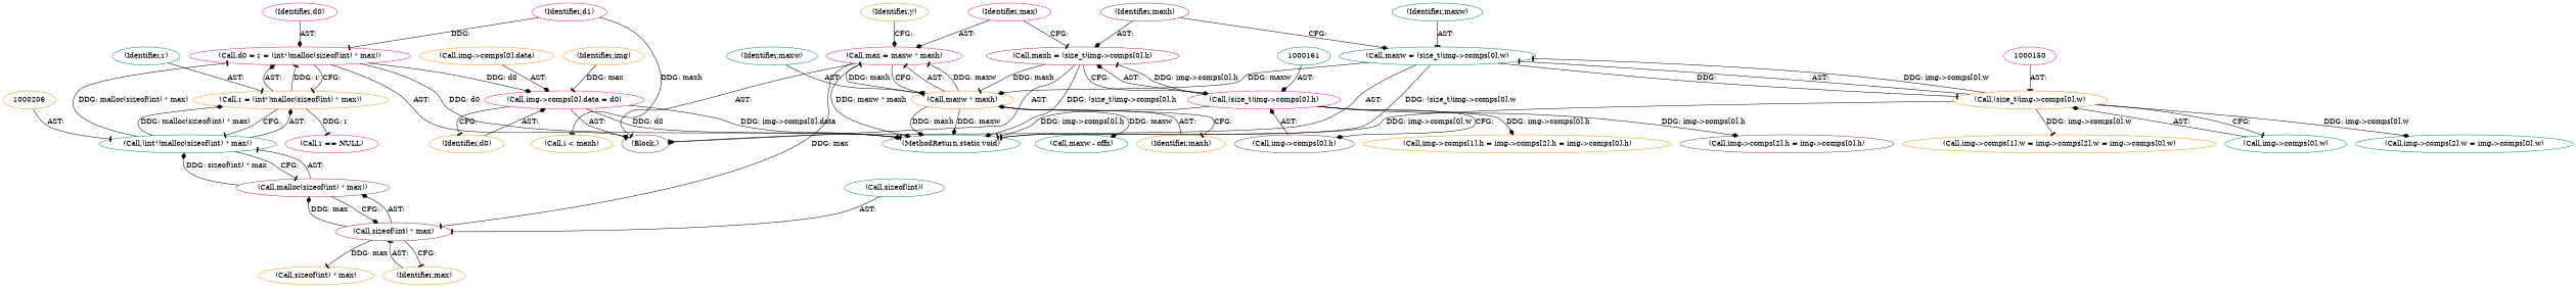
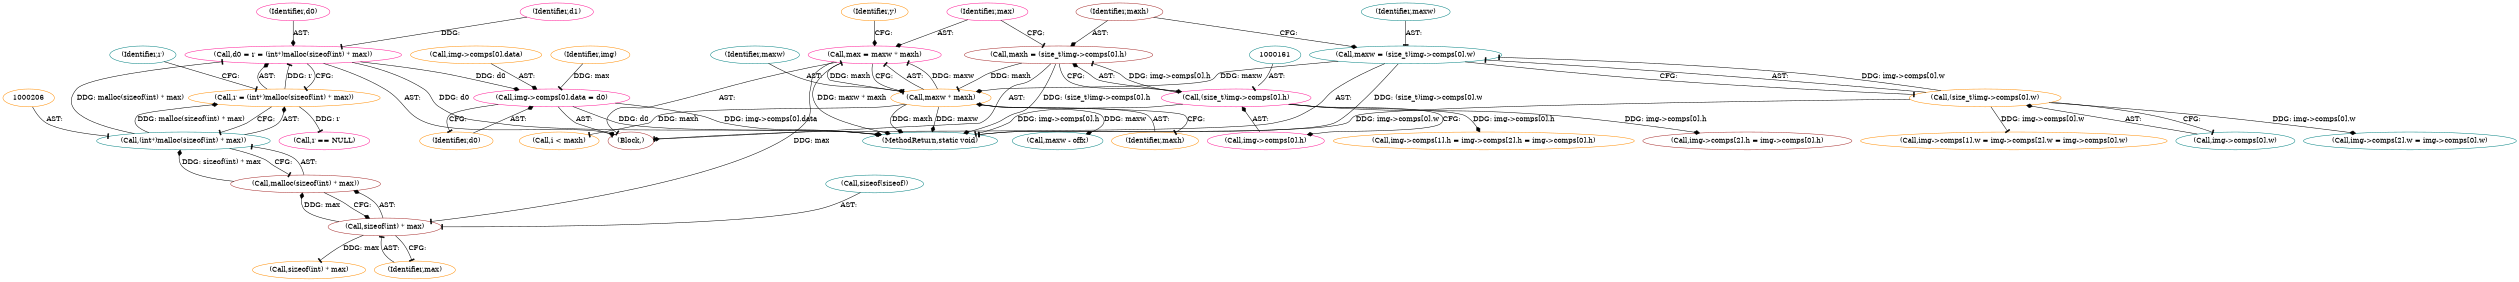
  digraph {
    node [color=darkorange]
    edge [arrowhead=tee]
    n1 [color=deeppink label="(Call,img->comps[0].data = d0)"]
    n2 [label="(Identifier,d0)"]
    n3 [color=brown label="(Block,)"]
    n4 [color=teal label="(MethodReturn,static void)"]
    n5 [color=deeppink label="(Call,d0 = r = (int*)malloc(sizeof(int) * max))"]
    n6 [label="(Call,r = (int*)malloc(sizeof(int) * max))"]
    n7 [color=teal label="(Call,(int*)malloc(sizeof(int) * max))"]
    n8 [color=deeppink label="(Call,r == NULL)"]
    n9 [color=brown label="(Call,malloc(sizeof(int) * max))"]
    n10 [color=brown label="(Call,sizeof(int) * max)"]
    n11 [label="(Call,sizeof(int) * max)"]
    n12 [label="(Identifier,max)"]
    n13 [color=deeppink label="(Call,max = maxw * maxh)"]
    n14 [label="(Call,maxw * maxh)"]
    n15 [color=teal label="(Call,maxw - offx)"]
    n16 [label="(Call,i < maxh)"]
    n17 [label="(Identifier,maxh)"]
    n18 [color=teal label="(Call,maxw = (size_t)img->comps[0].w)"]
    n19 [label="(Call,(size_t)img->comps[0].w)"]
    n20 [color=teal label="(Call,img->comps[0].w)"]
    n21 [color=teal label="(Call,img->comps[2].w = img->comps[0].w)"]
    n22 [label="(Call,img->comps[1].w = img->comps[2].w = img->comps[0].w)"]
    n23 [color=brown label="(Call,maxh = (size_t)img->comps[0].h)"]
    n24 [color=deeppink label="(Call,(size_t)img->comps[0].h)"]
    n25 [color=brown label="(Call,img->comps[2].h = img->comps[0].h)"]
-   n26 [color=brown label="(Call,img->comps[0].h)"]
+   n26 [color=deeppink label="(Call,img->comps[0].h)"]
    n27 [label="(Call,img->comps[1].h = img->comps[2].h = img->comps[0].h)"]
    n28 [label="(Identifier,y)"]
    n29 [color=deeppink label="(Identifier,d1)"]
    n30 [color=teal label="(Identifier,r)"]
    n31 [color=teal label="(Identifier,maxw)"]
    n32 [label="(Call,img->comps[0].data)"]
    n33 [color=brown label="(Identifier,maxh)"]
    n34 [color=deeppink label="(Identifier,d0)"]
    n35 [color=deeppink label="(Identifier,max)"]
-   n36 [color=teal label="(Call,sizeof(int))"]
+   n36 [color=teal label="(Call,sizeof(sizeof))"]
    n37 [color=teal label="(Identifier,maxw)"]
    n38 [label="(Identifier,img)"]
    1000206
-   1000150 [color=deeppink]
    1000161 [color=teal]
    n1 -> n2 [label="CFG: "]
    n1 -> n3 [label="AST: "]
    n1 -> n4 [arrowhead=diamond label="DDG: d0"]
    n1 -> n4 [arrowhead=diamond label="DDG: img->comps[0].data"]
    n2 -> n1 [arrowhead=diamond label="AST: "]
    n5 -> n1 [arrowhead=diamond label="DDG: d0"]
    n5 -> n3 [arrowhead=diamond label="AST: "]
-   n5 -> n4 [label="DDG: d0"]
+   n5 -> n4 [arrowhead=diamond label="DDG: d0"]
    n5 -> n6 [label="CFG: "]
    n6 -> n5 [arrowhead=diamond label="AST: "]
    n6 -> n5 [label="DDG: r"]
    n6 -> n7 [label="CFG: "]
    n6 -> n8 [label="DDG: r"]
    n7 -> n5 [label="DDG: malloc(sizeof(int) * max)"]
    n7 -> n6 [arrowhead=diamond label="AST: "]
    n7 -> n6 [arrowhead=diamond label="DDG: malloc(sizeof(int) * max)"]
    n7 -> n9 [label="CFG: "]
    n9 -> n7 [label="AST: "]
    n9 -> n7 [arrowhead=diamond label="DDG: sizeof(int) * max"]
    n9 -> n10 [arrowhead=diamond label="CFG: "]
    n10 -> n9 [arrowhead=diamond label="AST: "]
    n10 -> n9 [arrowhead=diamond label="DDG: max"]
    n10 -> n11 [label="DDG: max"]
    n10 -> n12 [label="CFG: "]
    n12 -> n10 [label="AST: "]
    n13 -> n3 [label="AST: "]
    n13 -> n4 [arrowhead=diamond label="DDG: maxw * maxh"]
    n13 -> n10 [label="DDG: max"]
    n13 -> n14 [arrowhead=diamond label="CFG: "]
    n14 -> n4 [arrowhead=diamond label="DDG: maxw"]
    n14 -> n4 [arrowhead=diamond label="DDG: maxh"]
    n14 -> n13 [label="AST: "]
    n14 -> n13 [label="DDG: maxw"]
    n14 -> n13 [label="DDG: maxh"]
    n14 -> n15 [arrowhead=diamond label="DDG: maxw"]
-   n29 -> n16 [label="DDG: maxh"]
+   n14 -> n16 [label="DDG: maxh"]
    n14 -> n17 [label="CFG: "]
    n17 -> n14 [arrowhead=diamond label="AST: "]
    n18 -> n3 [label="AST: "]
    n18 -> n4 [label="DDG: (size_t)img->comps[0].w"]
    n18 -> n14 [arrowhead=diamond label="DDG: maxw"]
-   n18 -> n19 [label="DDG: "]
+   n18 -> n19 [label="CFG: "]
    n19 -> n4 [label="DDG: img->comps[0].w"]
    n19 -> n18 [label="AST: "]
    n19 -> n18 [label="DDG: img->comps[0].w"]
    n19 -> n20 [label="CFG: "]
    n19 -> n21 [arrowhead=diamond label="DDG: img->comps[0].w"]
    n19 -> n22 [label="DDG: img->comps[0].w"]
    n20 -> n19 [arrowhead=diamond label="AST: "]
    n23 -> n3 [arrowhead=diamond label="AST: "]
    n23 -> n4 [arrowhead=diamond label="DDG: (size_t)img->comps[0].h"]
    n23 -> n14 [label="DDG: maxh"]
    n23 -> n24 [arrowhead=diamond label="CFG: "]
    n24 -> n4 [label="DDG: img->comps[0].h"]
    n24 -> n23 [arrowhead=diamond label="AST: "]
    n24 -> n23 [label="DDG: img->comps[0].h"]
    n24 -> n25 [arrowhead=diamond label="DDG: img->comps[0].h"]
    n24 -> n26 [arrowhead=diamond label="CFG: "]
    n24 -> n27 [arrowhead=diamond label="DDG: img->comps[0].h"]
    n26 -> n24 [arrowhead=diamond label="AST: "]
    n28 -> n13 [arrowhead=diamond label="CFG: "]
    n29 -> n5 [label="DDG: "]
-   n30 -> n6 [label="AST: "]
+   n30 -> n6 [label="CFG: "]
    n31 -> n18 [label="AST: "]
    n32 -> n1 [arrowhead=diamond label="AST: "]
    n33 -> n18 [arrowhead=diamond label="CFG: "]
    n33 -> n23 [arrowhead=diamond label="AST: "]
    n34 -> n5 [arrowhead=diamond label="AST: "]
    n35 -> n13 [arrowhead=diamond label="AST: "]
    n35 -> n23 [label="CFG: "]
    n36 -> n10 [label="AST: "]
    n37 -> n14 [label="AST: "]
    n38 -> n1 [label="DDG: max"]
    1000206 -> n7 [label="AST: "]
-   1000150 -> n19 [label="AST: "]
-   1000161 -> n24 [arrowhead=diamond label="AST: "]
+   1000161 -> n24 [label="AST: "]
  }
